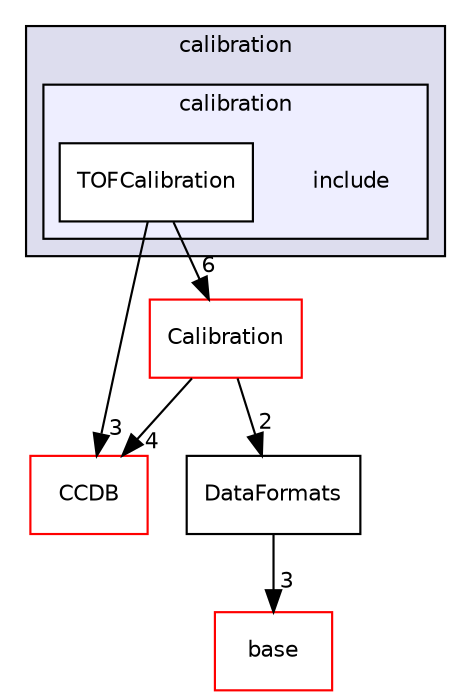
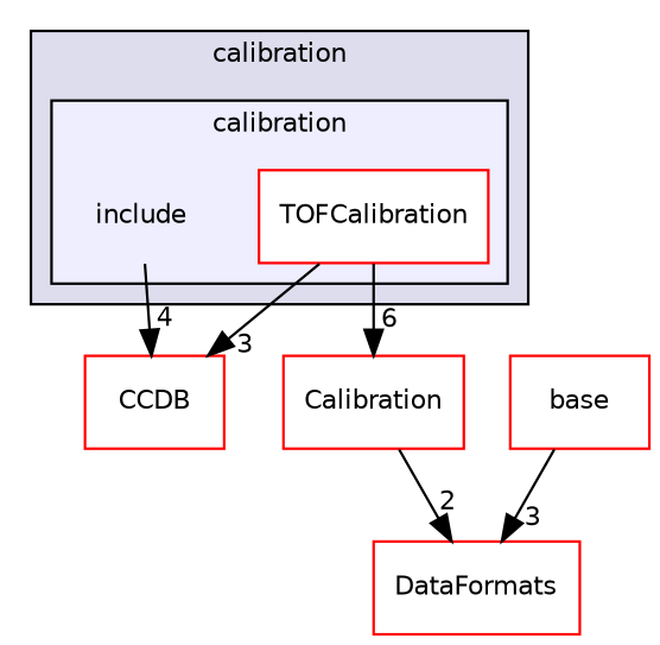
  digraph {
    compound=true
    node [fontname=Helvetica fontsize=10 shape=box color=red]
    edge [headlabel=3 labeldistance=1.5 labelfontname=Helvetica labelfontsize=10]
    n1 [label=include shape=plaintext color=""]
-   n2 [color=black fillcolor=white label=TOFCalibration style=filled]
+   n2 [fillcolor=white label=TOFCalibration style=filled]
    n3 [label=Calibration]
    n4 [label=CCDB]
-   n5 [color=black label=DataFormats]
+   n5 [label=DataFormats]
    n6 [label=base]
    subgraph cluster_1 {
      bgcolor="#ddddee"
      fontname=Helvetica
      fontsize=10
      label=calibration
      pencolor=black
      subgraph cluster_2 {
        bgcolor="#eeeeff"
        fontname=Helvetica
        fontsize=10
        label=calibration
        pencolor=black
        n1
        n2
      }
    }
    n2 -> n3 [headlabel=6]
    n2 -> n4
-   n3 -> n4 [headlabel=4]
+   n1 -> n4 [headlabel=4]
    n3 -> n5 [headlabel=2]
-   n5 -> n6
+   n6 -> n5
  }
